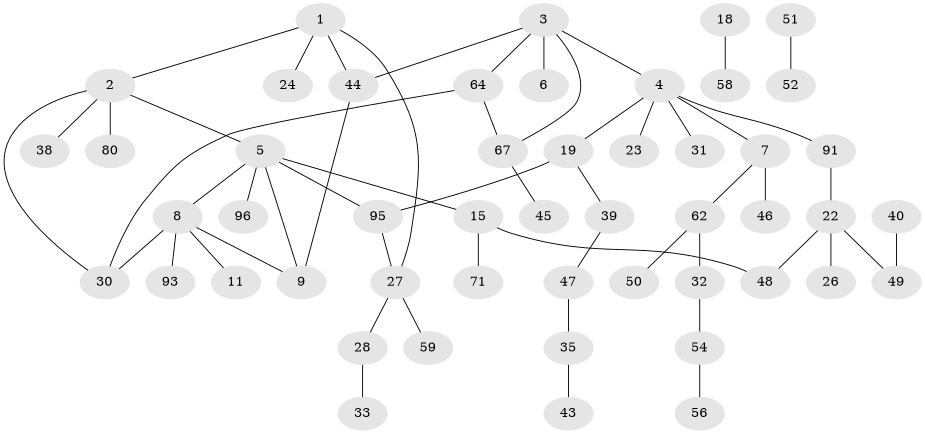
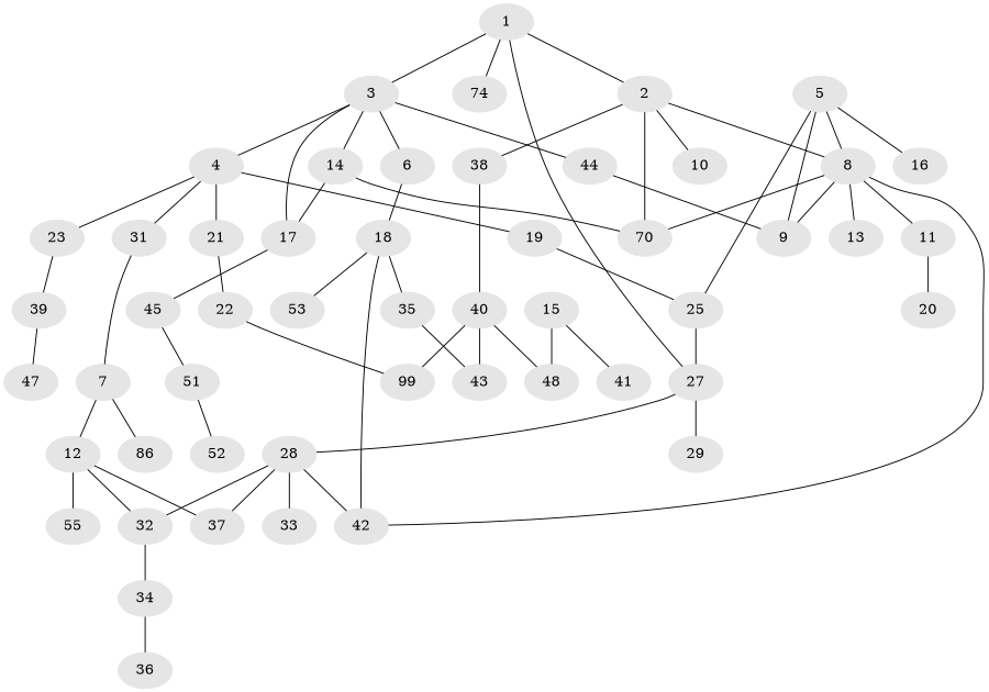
  graph {
    node [color=gray90 style=filled]
    1
    2
    3
-   24
+   24 [label=74]
    27
    5
-   10 [label=80]
-   30
+   10
+   30 [label=70]
    38
    4
    6
-   14 [label=64]
-   17 [label=67]
+   14
+   17
    44
    28
-   29 [label=59]
+   29
    9
    8
    15
-   16 [label=96]
-   25 [label=95]
+   16
+   25
    40
    7
    19
-   21 [label=91]
+   21
    23
    31
    18
    45
-   12 [label=62]
-   46
+   12
+   46 [label=86]
    39
    22
-   13 [label=93]
+   13
    11
-   41 [label=71]
+   42
+   41
    48
    35
-   53 [label=58]
+   53
    32
-   50
-   34 [label=54]
+   37
+   50 [label=55]
+   20
+   34
    51
    43
    47
-   26
-   49
+   49 [label=99]
    33
-   36 [label=56]
+   36
    52
    1 -- 2
-   1 -- 44
+   1 -- 3
    1 -- 24
    1 -- 27
-   2 -- 5
+   2 -- 8
    2 -- 10
    2 -- 30
    2 -- 38
    3 -- 4
    3 -- 6
    3 -- 14
    3 -- 17
    3 -- 44
    27 -- 28
    27 -- 29
    5 -- 9
    5 -- 8
-   5 -- 15
    5 -- 16
    5 -- 25
-   4 -- 7
+   38 -- 40
+   31 -- 7
    4 -- 19
    4 -- 21
    4 -- 23
    4 -- 31
+   6 -- 18
    14 -- 30
    14 -- 17
    17 -- 45
    44 -- 9
+   28 -- 42
+   28 -- 32
+   28 -- 37
    28 -- 33
    8 -- 30
    8 -- 9
    8 -- 13
    8 -- 11
+   8 -- 42
    15 -- 41
    15 -- 48
    25 -- 27
+   40 -- 43
    40 -- 49
    7 -- 12
    7 -- 46
    19 -- 25
-   19 -- 39
+   23 -- 39
    21 -- 22
-   47 -- 35
+   18 -- 42
+   18 -- 35
    18 -- 53
+   45 -- 51
    12 -- 32
+   12 -- 37
    12 -- 50
    39 -- 47
-   22 -- 48
-   22 -- 26
+   40 -- 48
    22 -- 49
+   11 -- 20
    35 -- 43
    32 -- 34
    34 -- 36
    51 -- 52
  }
